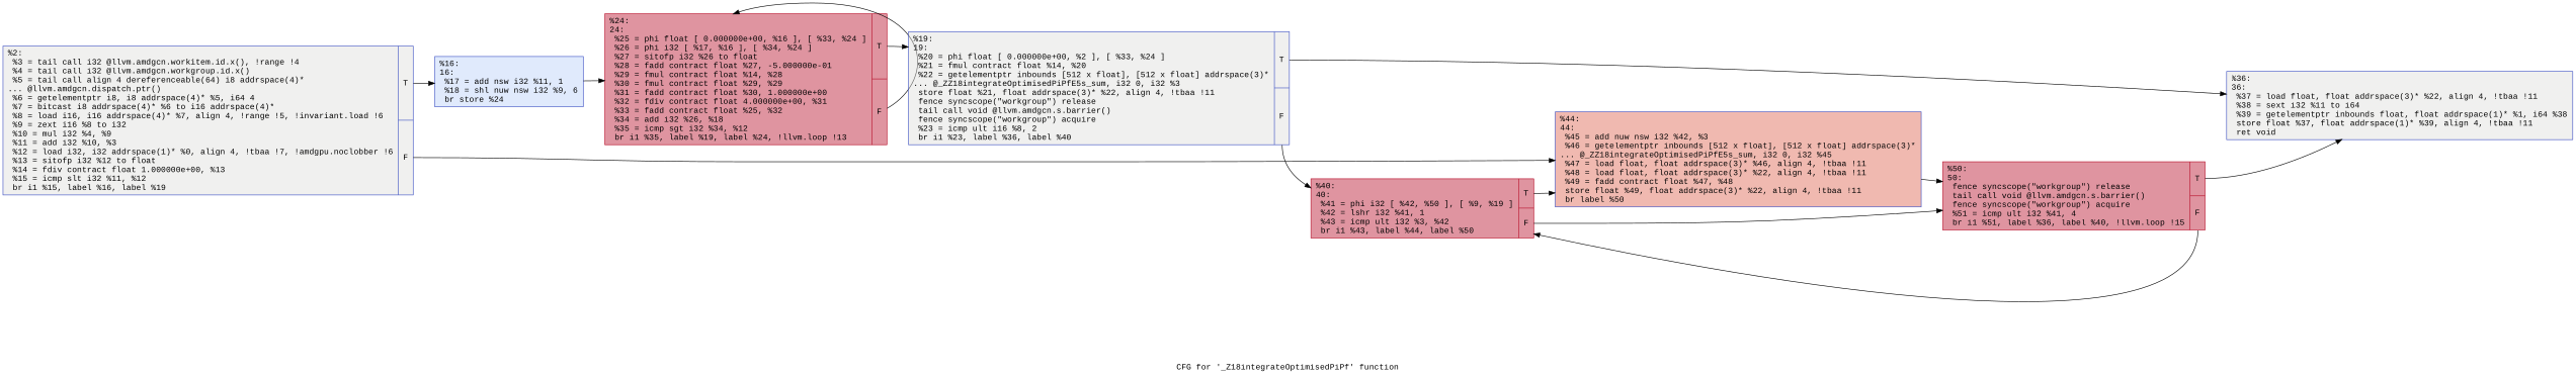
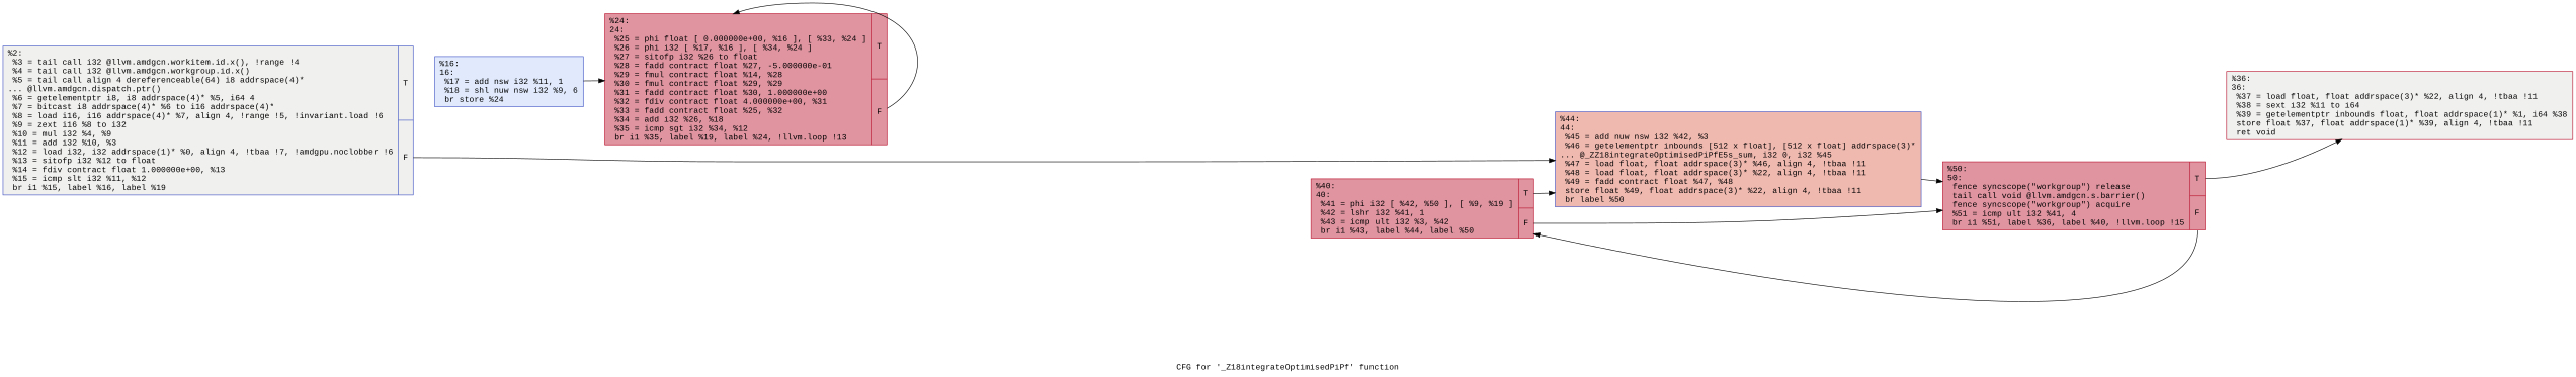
  digraph {
    fontname="Liberation Mono"
    label="CFG for '_Z18integrateOptimisedPiPf' function"
    rankdir=LR
    node [color="#3d50c3ff" fillcolor="#dedcdb70" fontname="Liberation Mono" shape=record style=filled]
    edge [fontname="Liberation Mono" tailport=s0]
    n1 [label="{%2:\l  %3 = tail call i32 @llvm.amdgcn.workitem.id.x(), !range !4\l  %4 = tail call i32 @llvm.amdgcn.workgroup.id.x()\l  %5 = tail call align 4 dereferenceable(64) i8 addrspace(4)*\l... @llvm.amdgcn.dispatch.ptr()\l  %6 = getelementptr i8, i8 addrspace(4)* %5, i64 4\l  %7 = bitcast i8 addrspace(4)* %6 to i16 addrspace(4)*\l  %8 = load i16, i16 addrspace(4)* %7, align 4, !range !5, !invariant.load !6\l  %9 = zext i16 %8 to i32\l  %10 = mul i32 %4, %9\l  %11 = add i32 %10, %3\l  %12 = load i32, i32 addrspace(1)* %0, align 4, !tbaa !7, !amdgpu.noclobber !6\l  %13 = sitofp i32 %12 to float\l  %14 = fdiv contract float 1.000000e+00, %13\l  %15 = icmp slt i32 %11, %12\l  br i1 %15, label %16, label %19\l|{<s0>T|<s1>F}}"]
    n2 [fillcolor="#b9d0f970" label="{%16:\l16:                                               \l  %17 = add nsw i32 %11, 1\l  %18 = shl nuw nsw i32 %9, 6\l  br store %24\l}"]
    n3 [fillcolor="#de614d70" label="{%44:\l44:                                               \l  %45 = add nuw nsw i32 %42, %3\l  %46 = getelementptr inbounds [512 x float], [512 x float] addrspace(3)*\l... @_ZZ18integrateOptimisedPiPfE5s_sum, i32 0, i32 %45\l  %47 = load float, float addrspace(3)* %46, align 4, !tbaa !11\l  %48 = load float, float addrspace(3)* %22, align 4, !tbaa !11\l  %49 = fadd contract float %47, %48\l  store float %49, float addrspace(3)* %22, align 4, !tbaa !11\l  br label %50\l}"]
    n4 [color="#b70d28ff" fillcolor="#b70d2870" label="{%24:\l24:                                               \l  %25 = phi float [ 0.000000e+00, %16 ], [ %33, %24 ]\l  %26 = phi i32 [ %17, %16 ], [ %34, %24 ]\l  %27 = sitofp i32 %26 to float\l  %28 = fadd contract float %27, -5.000000e-01\l  %29 = fmul contract float %14, %28\l  %30 = fmul contract float %29, %29\l  %31 = fadd contract float %30, 1.000000e+00\l  %32 = fdiv contract float 4.000000e+00, %31\l  %33 = fadd contract float %25, %32\l  %34 = add i32 %26, %18\l  %35 = icmp sgt i32 %34, %12\l  br i1 %35, label %19, label %24, !llvm.loop !13\l|{<s0>T|<s1>F}}"]
-   n5 [label="{%19:\l19:                                               \l  %20 = phi float [ 0.000000e+00, %2 ], [ %33, %24 ]\l  %21 = fmul contract float %14, %20\l  %22 = getelementptr inbounds [512 x float], [512 x float] addrspace(3)*\l... @_ZZ18integrateOptimisedPiPfE5s_sum, i32 0, i32 %3\l  store float %21, float addrspace(3)* %22, align 4, !tbaa !11\l  fence syncscope(\"workgroup\") release\l  tail call void @llvm.amdgcn.s.barrier()\l  fence syncscope(\"workgroup\") acquire\l  %23 = icmp ult i16 %8, 2\l  br i1 %23, label %36, label %40\l|{<s0>T|<s1>F}}"]
-   n6 [label="{%36:\l36:                                               \l  %37 = load float, float addrspace(3)* %22, align 4, !tbaa !11\l  %38 = sext i32 %11 to i64\l  %39 = getelementptr inbounds float, float addrspace(1)* %1, i64 %38\l  store float %37, float addrspace(1)* %39, align 4, !tbaa !11\l  ret void\l}"]
+   n6 [color="#b70d28ff" label="{%36:\l36:                                               \l  %37 = load float, float addrspace(3)* %22, align 4, !tbaa !11\l  %38 = sext i32 %11 to i64\l  %39 = getelementptr inbounds float, float addrspace(1)* %1, i64 %38\l  store float %37, float addrspace(1)* %39, align 4, !tbaa !11\l  ret void\l}"]
    n7 [color="#b70d28ff" fillcolor="#b70d2870" label="{%40:\l40:                                               \l  %41 = phi i32 [ %42, %50 ], [ %9, %19 ]\l  %42 = lshr i32 %41, 1\l  %43 = icmp ult i32 %3, %42\l  br i1 %43, label %44, label %50\l|{<s0>T|<s1>F}}"]
    n8 [color="#b70d28ff" fillcolor="#b70d2870" label="{%50:\l50:                                               \l  fence syncscope(\"workgroup\") release\l  tail call void @llvm.amdgcn.s.barrier()\l  fence syncscope(\"workgroup\") acquire\l  %51 = icmp ult i32 %41, 4\l  br i1 %51, label %36, label %40, !llvm.loop !15\l|{<s0>T|<s1>F}}"]
-   n1 -> n2
    n1 -> n3 [tailport=s1]
    n2 -> n4
    n3 -> n8
    n4 -> n4 [tailport=s1]
-   n4 -> n5
-   n5 -> n6
-   n5 -> n7 [tailport=s1]
    n7 -> n3
    n7 -> n8 [tailport=s1]
    n8 -> n6
    n8 -> n7 [tailport=s1]
  }
